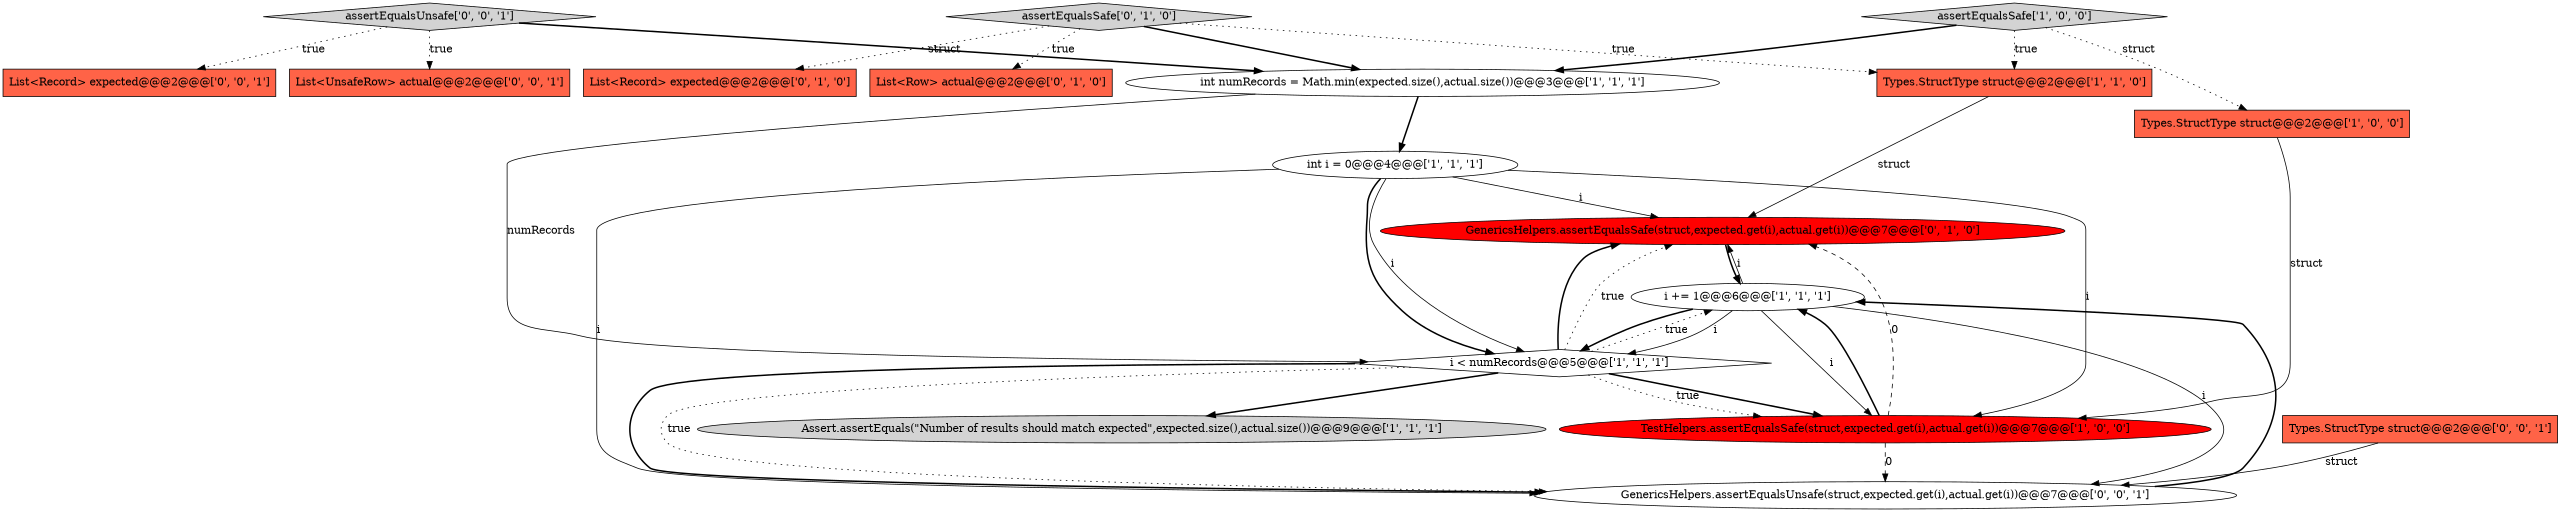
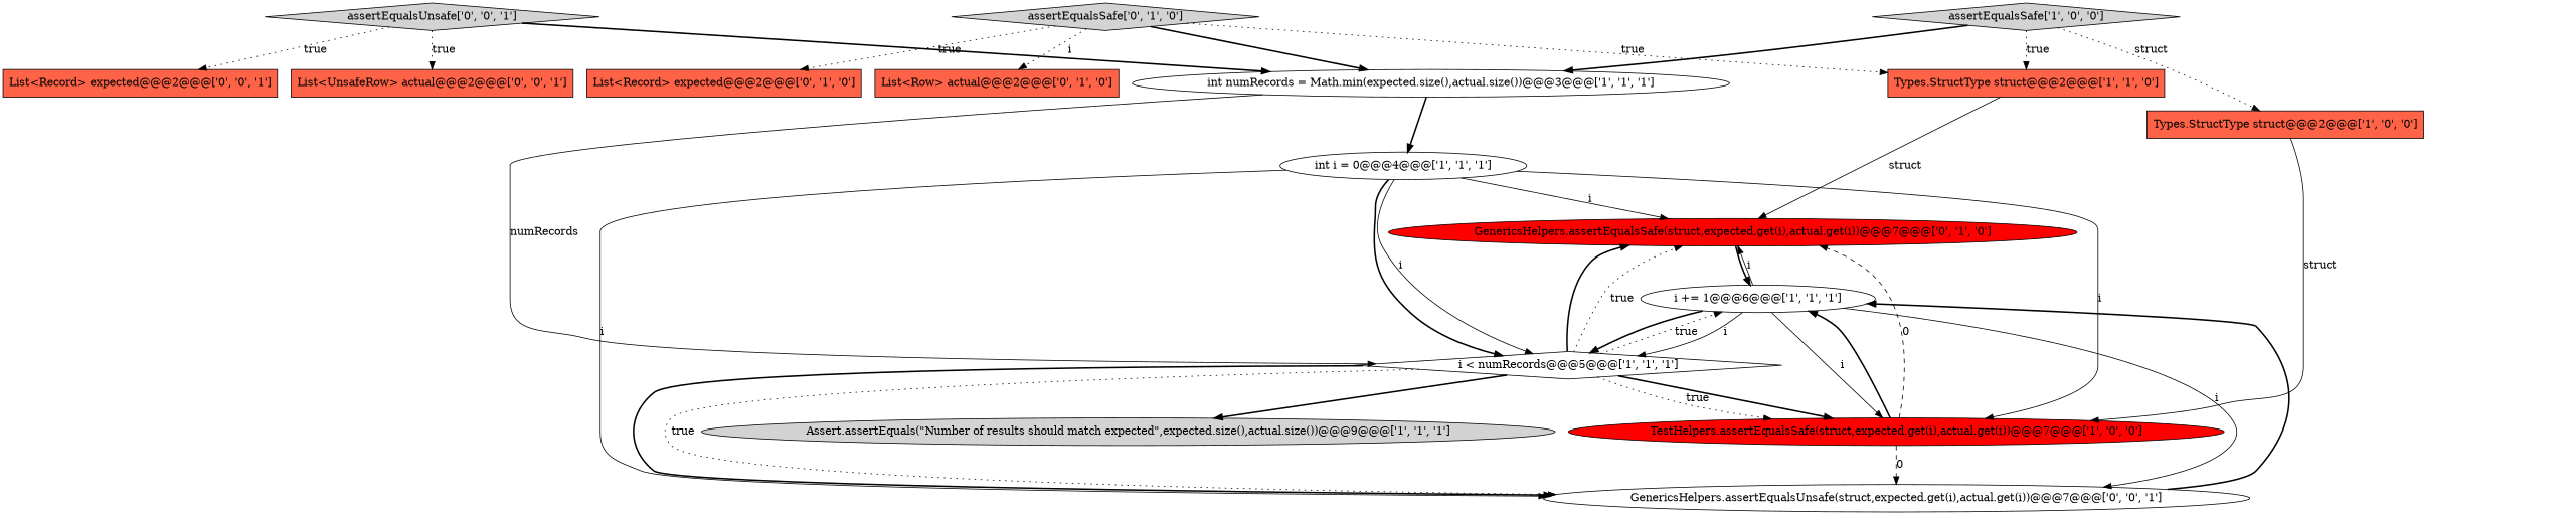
  digraph {
    node [fillcolor=tomato shape=ellipse style=filled]
    edge [style=bold]
    n1 [fillcolor=white label="int i = 0@@@4@@@['1', '1', '1']"]
    n2 [fillcolor=red label="GenericsHelpers.assertEqualsSafe(struct,expected.get(i),actual.get(i))@@@7@@@['0', '1', '0']"]
    n3 [fillcolor=red label="TestHelpers.assertEqualsSafe(struct,expected.get(i),actual.get(i))@@@7@@@['1', '0', '0']"]
    n4 [fillcolor=white label="i < numRecords@@@5@@@['1', '1', '1']" shape=diamond]
    n5 [fillcolor=white label="GenericsHelpers.assertEqualsUnsafe(struct,expected.get(i),actual.get(i))@@@7@@@['0', '0', '1']"]
    n6 [fillcolor=white label="i += 1@@@6@@@['1', '1', '1']"]
    n7 [fillcolor=lightgray label="Assert.assertEquals(\"Number of results should match expected\",expected.size(),actual.size())@@@9@@@['1', '1', '1']"]
    n8 [label="Types.StructType struct@@@2@@@['1', '0', '0']" shape=box]
    n9 [label="Types.StructType struct@@@2@@@['1', '1', '0']" shape=box]
    n10 [label="List<UnsafeRow> actual@@@2@@@['0', '0', '1']" shape=box]
    n11 [label="List<Record> expected@@@2@@@['0', '1', '0']" shape=box]
    n12 [fillcolor=lightgray label="assertEqualsUnsafe['0', '0', '1']" shape=diamond]
    n13 [label="List<Record> expected@@@2@@@['0', '0', '1']" shape=box]
    n14 [fillcolor=white label="int numRecords = Math.min(expected.size(),actual.size())@@@3@@@['1', '1', '1']"]
-   n15 [label="Types.StructType struct@@@2@@@['0', '0', '1']" shape=box]
    n16 [label="List<Row> actual@@@2@@@['0', '1', '0']" shape=box]
    n17 [fillcolor=lightgray label="assertEqualsSafe['0', '1', '0']" shape=diamond]
    n18 [fillcolor=lightgray label="assertEqualsSafe['1', '0', '0']" shape=diamond]
    n1 -> n2 [label=i style=solid]
    n1 -> n3 [label=i style=solid]
    n1 -> n4 [label=i style=solid]
    n1 -> n4
    n1 -> n5 [label=i style=solid]
    n2 -> n6
    n3 -> n2 [label=0 style=dashed]
    n3 -> n5 [label=0 style=dashed]
    n3 -> n6
    n4 -> n2
    n4 -> n2 [label=true style=dotted]
    n4 -> n3
    n4 -> n3 [label=true style=dotted]
    n4 -> n5
    n4 -> n5 [label=true style=dotted]
    n4 -> n6 [label=true style=dotted]
    n4 -> n7
    n5 -> n6
    n6 -> n2 [label=i style=solid]
    n6 -> n3 [label=i style=solid]
    n6 -> n4
    n6 -> n4 [label=i style=solid]
    n6 -> n5 [label=i style=solid]
    n8 -> n3 [label=struct style=solid]
    n9 -> n2 [label=struct style=solid]
    n12 -> n10 [label=true style=dotted]
    n12 -> n13 [label=true style=dotted]
    n12 -> n14
    n14 -> n1
    n14 -> n4 [label=numRecords style=solid]
-   n15 -> n5 [label=struct style=solid]
    n17 -> n9 [label=true style=dotted]
-   n17 -> n11 [label=struct style=dotted]
+   n17 -> n11 [label=true style=dotted]
    n17 -> n14
-   n17 -> n16 [label=true style=dotted]
+   n17 -> n16 [label=i style=dotted]
    n18 -> n8 [label=struct style=dotted]
    n18 -> n9 [label=true style=dotted]
    n18 -> n14
  }
